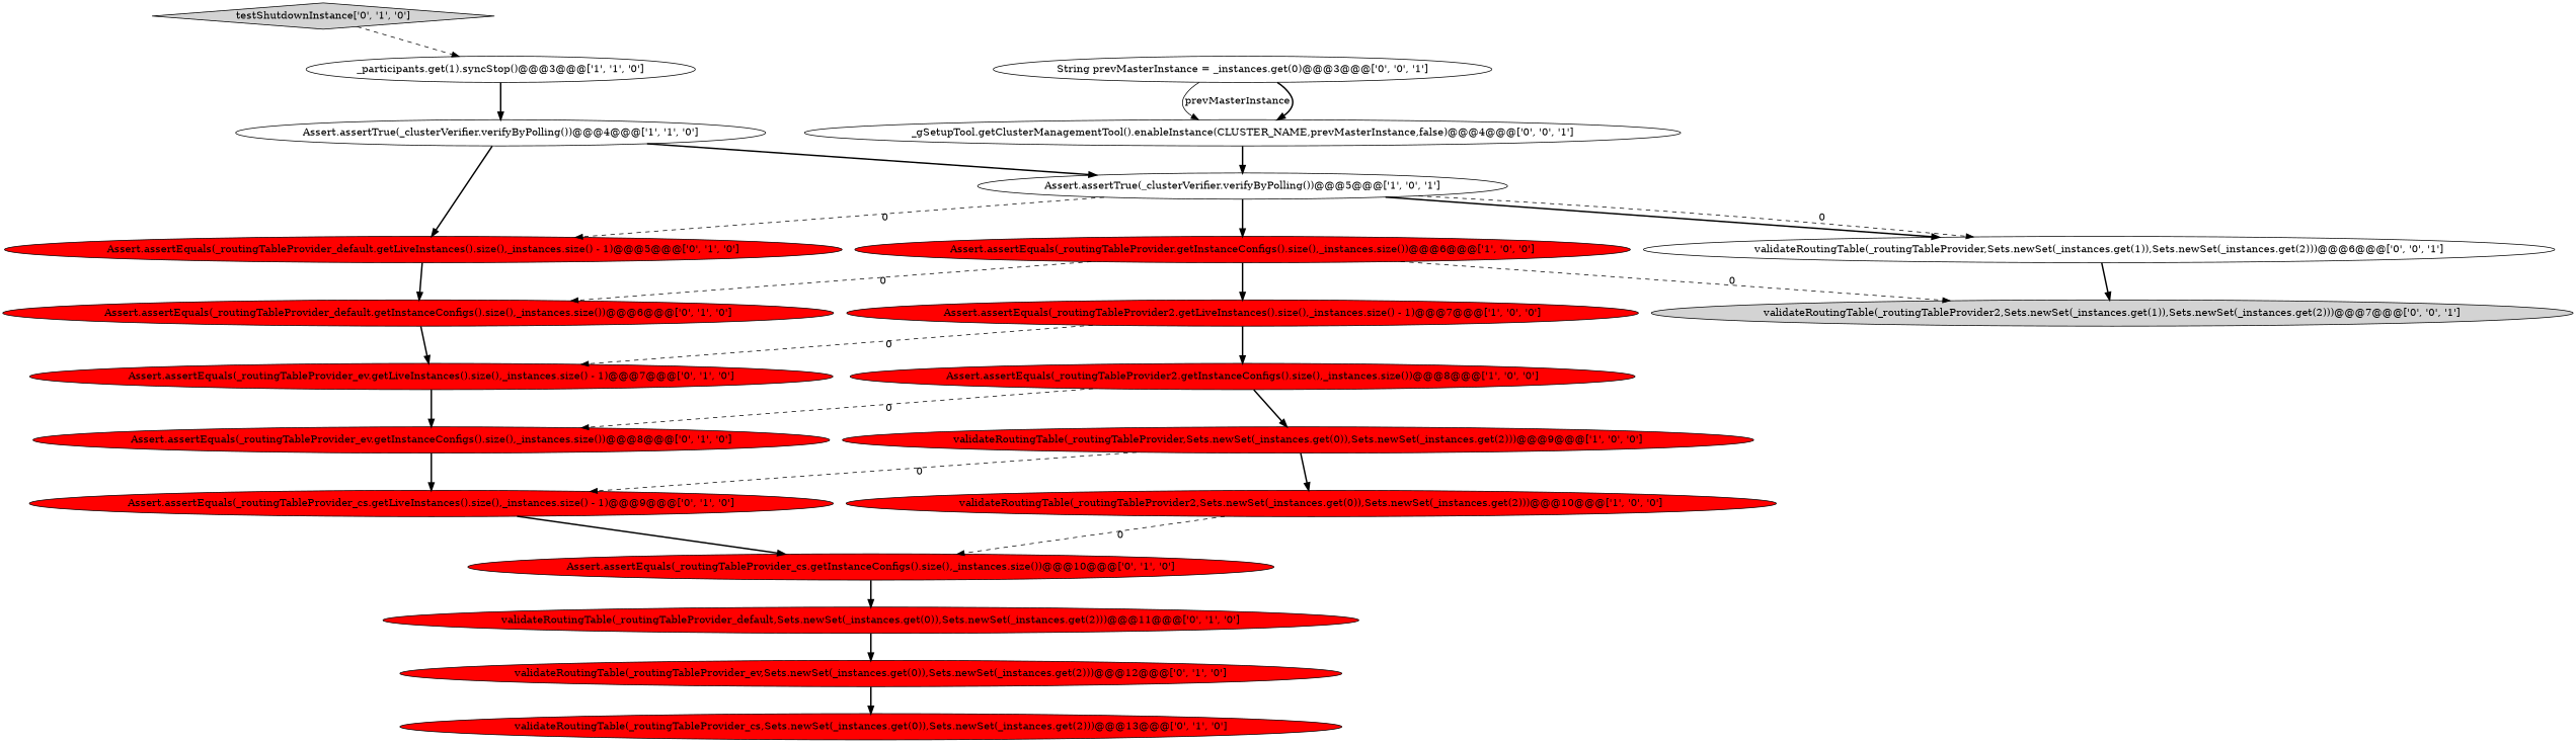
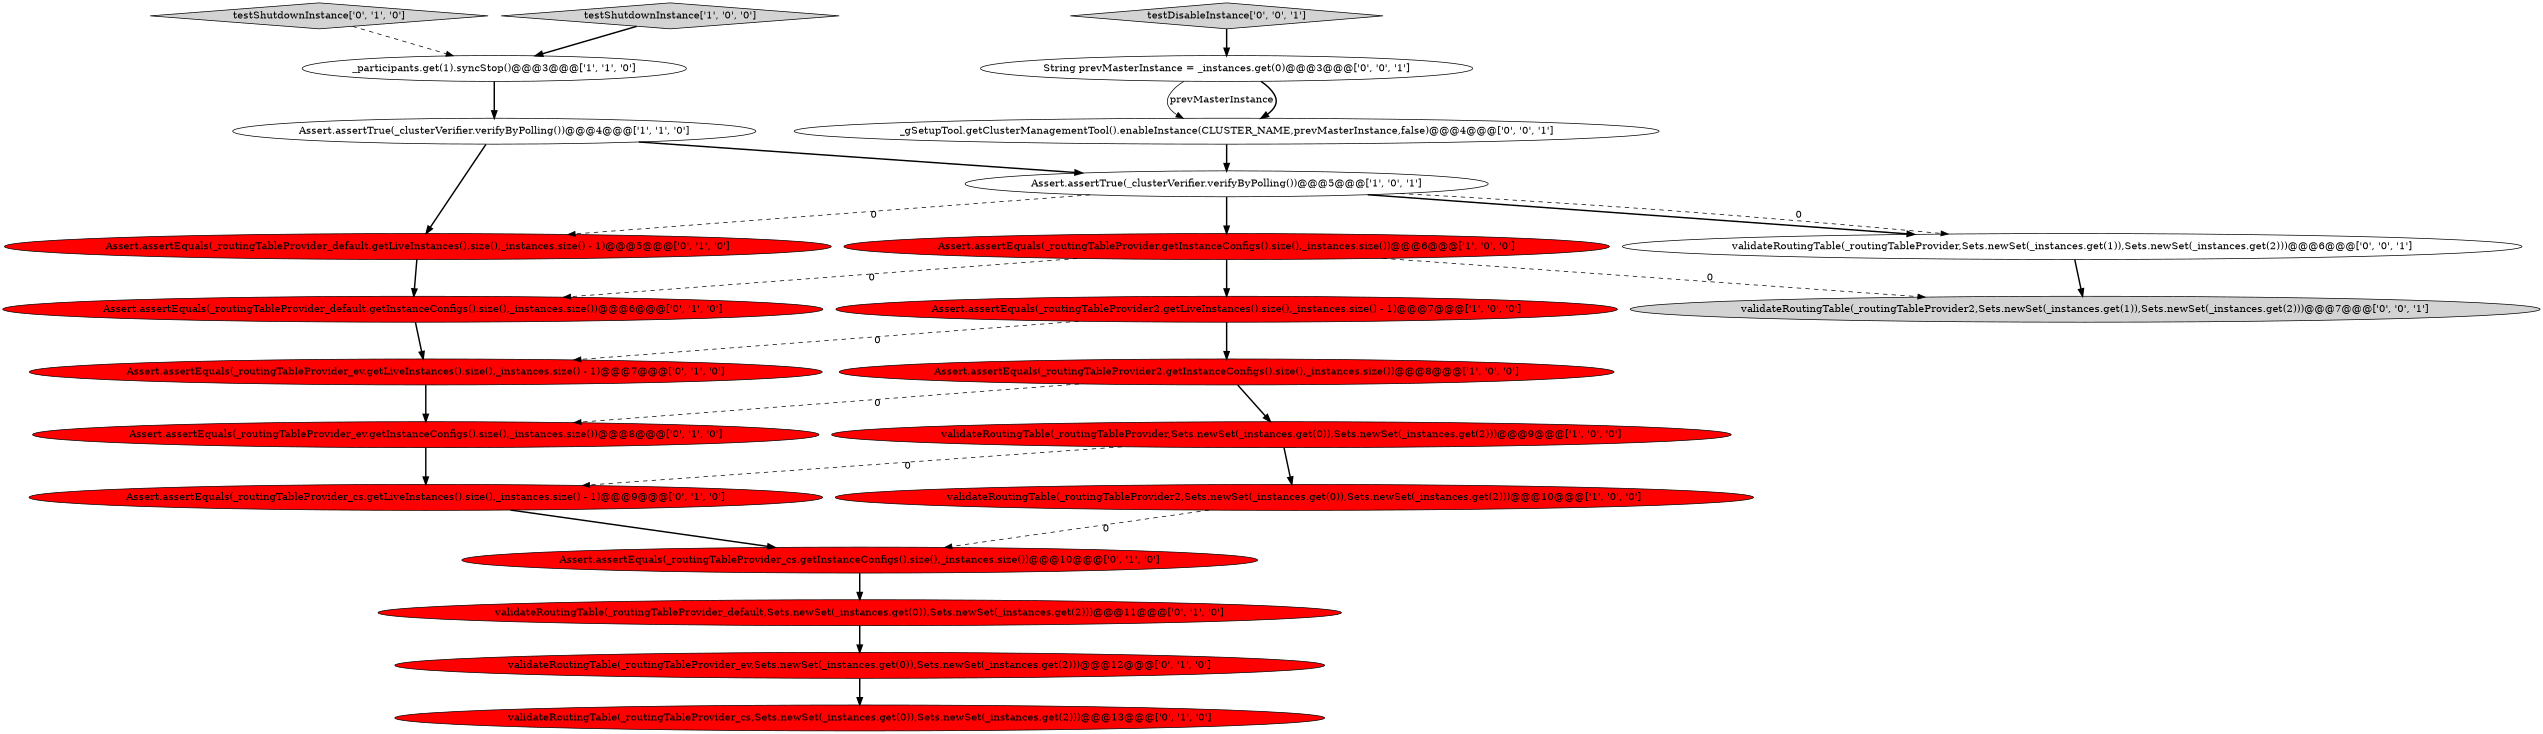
  digraph {
    node [fillcolor=red shape=ellipse style=filled]
    edge [style=bold]
    n1 [fillcolor=white label="validateRoutingTable(_routingTableProvider,Sets.newSet(_instances.get(1)),Sets.newSet(_instances.get(2)))@@@6@@@['0', '0', '1']"]
    n2 [fillcolor=lightgray label="validateRoutingTable(_routingTableProvider2,Sets.newSet(_instances.get(1)),Sets.newSet(_instances.get(2)))@@@7@@@['0', '0', '1']"]
    n3 [fillcolor=white label="_gSetupTool.getClusterManagementTool().enableInstance(CLUSTER_NAME,prevMasterInstance,false)@@@4@@@['0', '0', '1']"]
    n4 [fillcolor=white label="Assert.assertTrue(_clusterVerifier.verifyByPolling())@@@5@@@['1', '0', '1']"]
    n5 [label="Assert.assertEquals(_routingTableProvider.getInstanceConfigs().size(),_instances.size())@@@6@@@['1', '0', '0']"]
    n6 [label="Assert.assertEquals(_routingTableProvider_default.getLiveInstances().size(),_instances.size() - 1)@@@5@@@['0', '1', '0']"]
    n7 [fillcolor=white label="String prevMasterInstance = _instances.get(0)@@@3@@@['0', '0', '1']"]
    n8 [label="validateRoutingTable(_routingTableProvider_ev,Sets.newSet(_instances.get(0)),Sets.newSet(_instances.get(2)))@@@12@@@['0', '1', '0']"]
    n9 [label="validateRoutingTable(_routingTableProvider_cs,Sets.newSet(_instances.get(0)),Sets.newSet(_instances.get(2)))@@@13@@@['0', '1', '0']"]
    n10 [fillcolor=lightgray label="testShutdownInstance['0', '1', '0']" shape=diamond]
    n11 [fillcolor=white label="_participants.get(1).syncStop()@@@3@@@['1', '1', '0']"]
    n12 [fillcolor=white label="Assert.assertTrue(_clusterVerifier.verifyByPolling())@@@4@@@['1', '1', '0']"]
+   n13 [fillcolor=lightgray label="testShutdownInstance['1', '0', '0']" shape=diamond]
    n14 [label="Assert.assertEquals(_routingTableProvider_default.getInstanceConfigs().size(),_instances.size())@@@6@@@['0', '1', '0']"]
    n15 [label="Assert.assertEquals(_routingTableProvider2.getLiveInstances().size(),_instances.size() - 1)@@@7@@@['1', '0', '0']"]
    n16 [label="Assert.assertEquals(_routingTableProvider_ev.getLiveInstances().size(),_instances.size() - 1)@@@7@@@['0', '1', '0']"]
    n17 [label="Assert.assertEquals(_routingTableProvider2.getInstanceConfigs().size(),_instances.size())@@@8@@@['1', '0', '0']"]
    n18 [label="Assert.assertEquals(_routingTableProvider_ev.getInstanceConfigs().size(),_instances.size())@@@8@@@['0', '1', '0']"]
    n19 [label="validateRoutingTable(_routingTableProvider,Sets.newSet(_instances.get(0)),Sets.newSet(_instances.get(2)))@@@9@@@['1', '0', '0']"]
    n20 [label="Assert.assertEquals(_routingTableProvider_cs.getLiveInstances().size(),_instances.size() - 1)@@@9@@@['0', '1', '0']"]
    n21 [label="validateRoutingTable(_routingTableProvider2,Sets.newSet(_instances.get(0)),Sets.newSet(_instances.get(2)))@@@10@@@['1', '0', '0']"]
    n22 [label="validateRoutingTable(_routingTableProvider_default,Sets.newSet(_instances.get(0)),Sets.newSet(_instances.get(2)))@@@11@@@['0', '1', '0']"]
    n23 [label="Assert.assertEquals(_routingTableProvider_cs.getInstanceConfigs().size(),_instances.size())@@@10@@@['0', '1', '0']"]
+   n24 [fillcolor=lightgray label="testDisableInstance['0', '0', '1']" shape=diamond]
    n1 -> n2
    n3 -> n4
    n4 -> n1
    n4 -> n1 [label=0 style=dashed]
    n4 -> n5
    n4 -> n6 [label=0 style=dashed]
    n5 -> n2 [label=0 style=dashed]
    n5 -> n14 [label=0 style=dashed]
    n5 -> n15
    n6 -> n14
    n7 -> n3 [label=prevMasterInstance style=solid]
    n7 -> n3
    n8 -> n9
    n10 -> n11 [style=dashed]
    n11 -> n12
    n12 -> n4
    n12 -> n6
+   n13 -> n11
    n14 -> n16
    n15 -> n16 [label=0 style=dashed]
    n15 -> n17
    n16 -> n18
    n17 -> n18 [label=0 style=dashed]
    n17 -> n19
    n18 -> n20
    n19 -> n20 [label=0 style=dashed]
    n19 -> n21
    n20 -> n23
    n21 -> n23 [label=0 style=dashed]
    n22 -> n8
    n23 -> n22
+   n24 -> n7
  }
